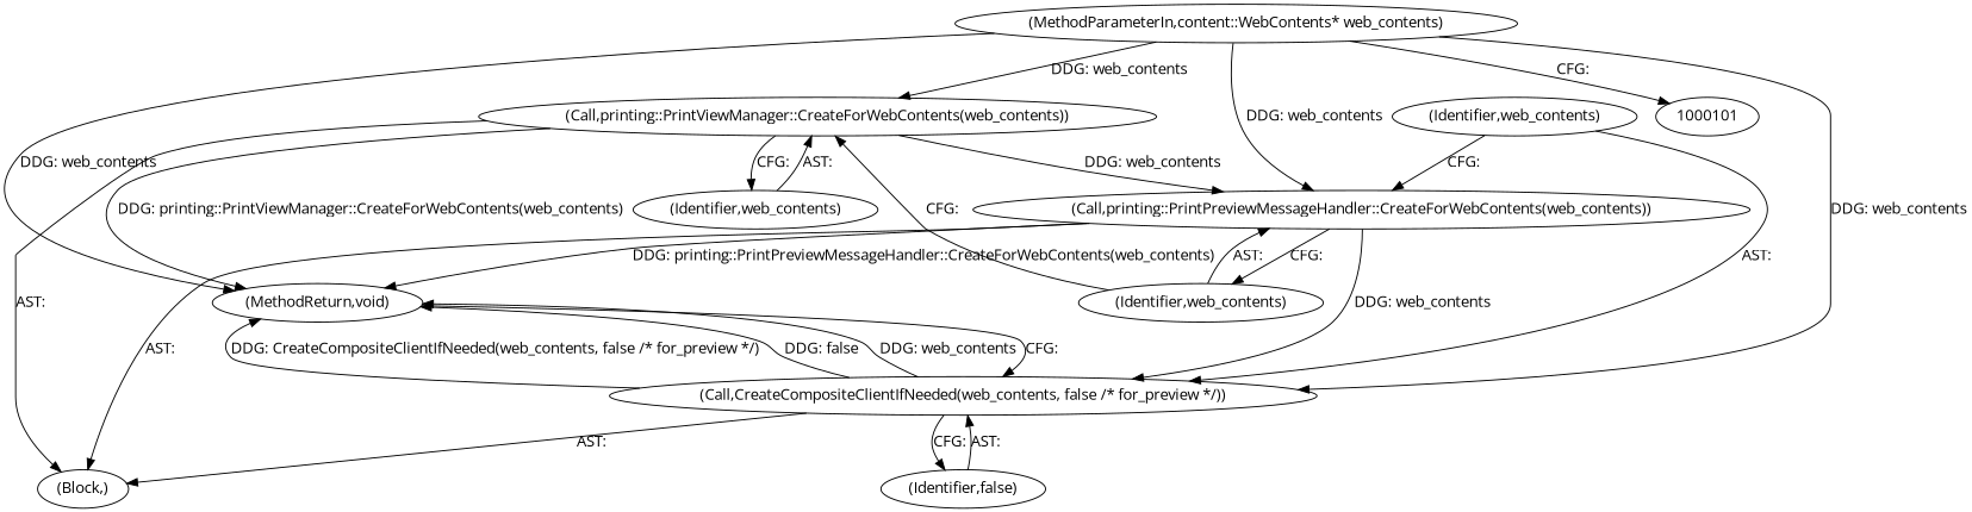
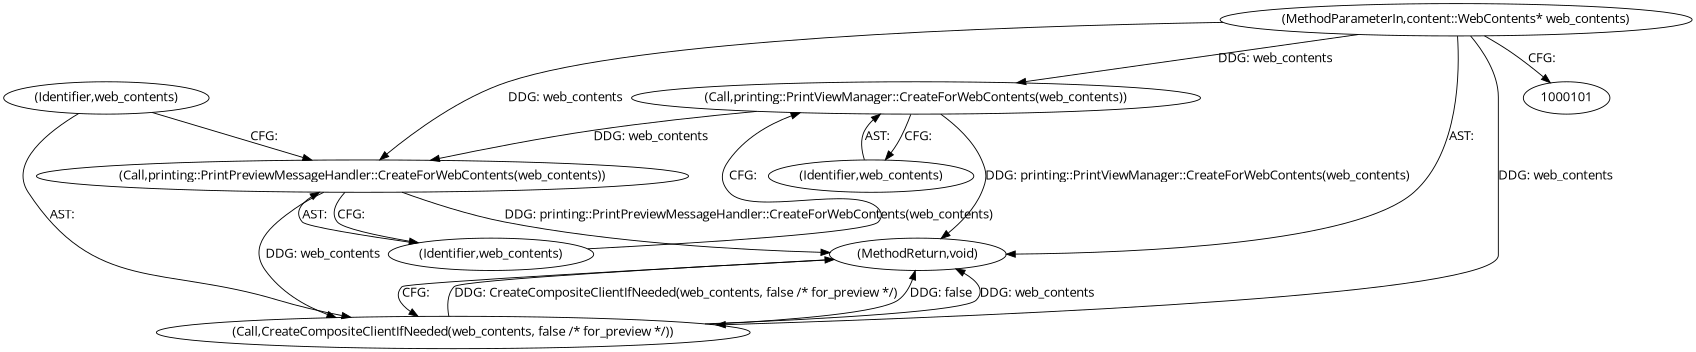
  digraph {
    fontname="Open Sans"
    node [fontname="Open Sans"]
    edge [fontname="Open Sans"]
    n1 [label="(Call,printing::PrintViewManager::CreateForWebContents(web_contents))"]
    n2 [label="(Call,printing::PrintPreviewMessageHandler::CreateForWebContents(web_contents))"]
    n3 [label="(MethodReturn,void)"]
-   n4 [label="(Block,)"]
    n5 [label="(Identifier,web_contents)"]
    n6 [label="(Call,CreateCompositeClientIfNeeded(web_contents, false /* for_preview */))"]
    n7 [label="(Identifier,web_contents)"]
    n8 [label="(MethodParameterIn,content::WebContents* web_contents)"]
    1000101
-   n10 [label="(Identifier,false)"]
    n11 [label="(Identifier,web_contents)"]
    n1 -> n2 [label="DDG: web_contents"]
    n1 -> n3 [label="DDG: printing::PrintViewManager::CreateForWebContents(web_contents)"]
-   n1 -> n4 [label="AST: "]
    n1 -> n5 [label="CFG: "]
    n2 -> n3 [label="DDG: printing::PrintPreviewMessageHandler::CreateForWebContents(web_contents)"]
-   n2 -> n4 [label="AST: "]
    n2 -> n6 [label="DDG: web_contents"]
    n2 -> n7 [label="CFG: "]
    n3 -> n6 [label="CFG: "]
    n5 -> n1 [label="AST: "]
    n6 -> n3 [label="DDG: CreateCompositeClientIfNeeded(web_contents, false /* for_preview */)"]
    n6 -> n3 [label="DDG: false"]
    n6 -> n3 [label="DDG: web_contents"]
-   n6 -> n4 [label="AST: "]
-   n6 -> n10 [label="CFG: "]
    n7 -> n1 [label="CFG: "]
    n7 -> n2 [label="AST: "]
    n8 -> n1 [label="DDG: web_contents"]
    n8 -> n2 [label="DDG: web_contents"]
-   n8 -> n3 [label="DDG: web_contents"]
+   n8 -> n3 [label="AST: "]
    n8 -> n6 [label="DDG: web_contents"]
    n8 -> 1000101 [label="CFG: "]
-   n10 -> n6 [label="AST: "]
    n11 -> n2 [label="CFG: "]
    n11 -> n6 [label="AST: "]
  }
